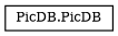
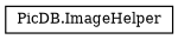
  digraph {
    rankdir=LR
    fontname="DejaVu Serif"
-   n1 [color=black fillcolor=white fontname="DejaVu Serif" fontsize=10 height=0.2 label="PicDB.PicDB" shape=record style=filled width=0.4]
+   n1 [color=black fillcolor=white fontname="DejaVu Serif" fontsize=10 height=0.2 label="PicDB.ImageHelper" shape=record style=filled width=0.4]
  }
